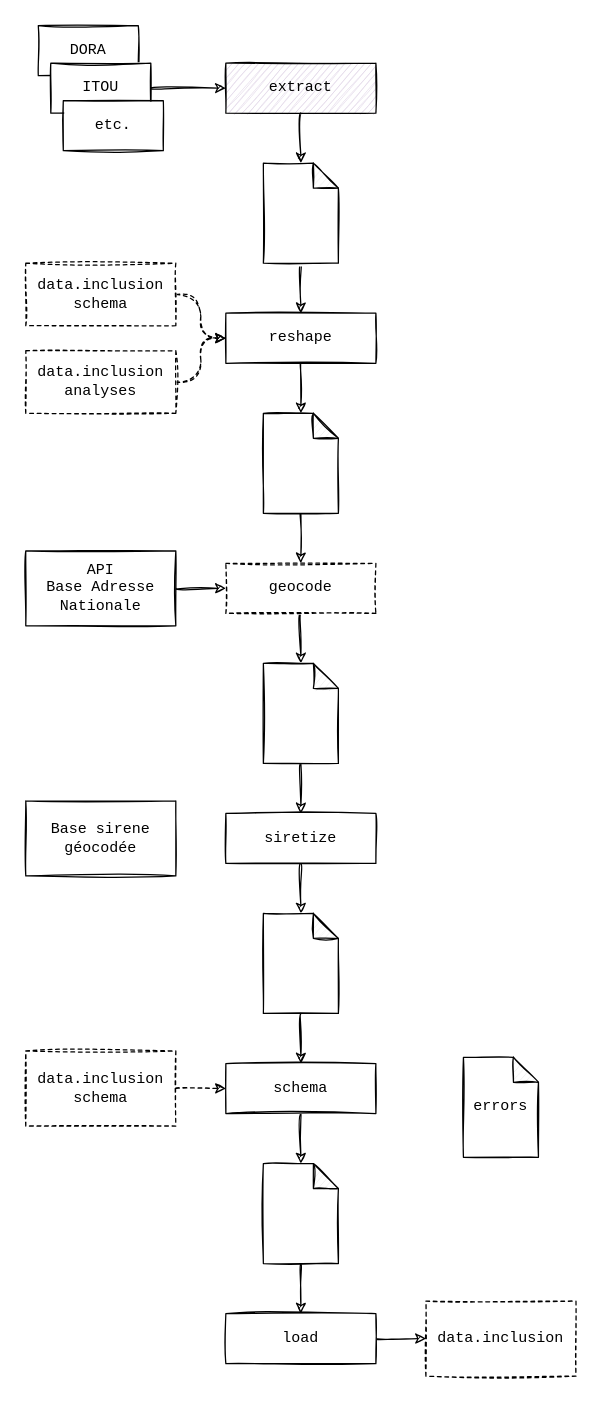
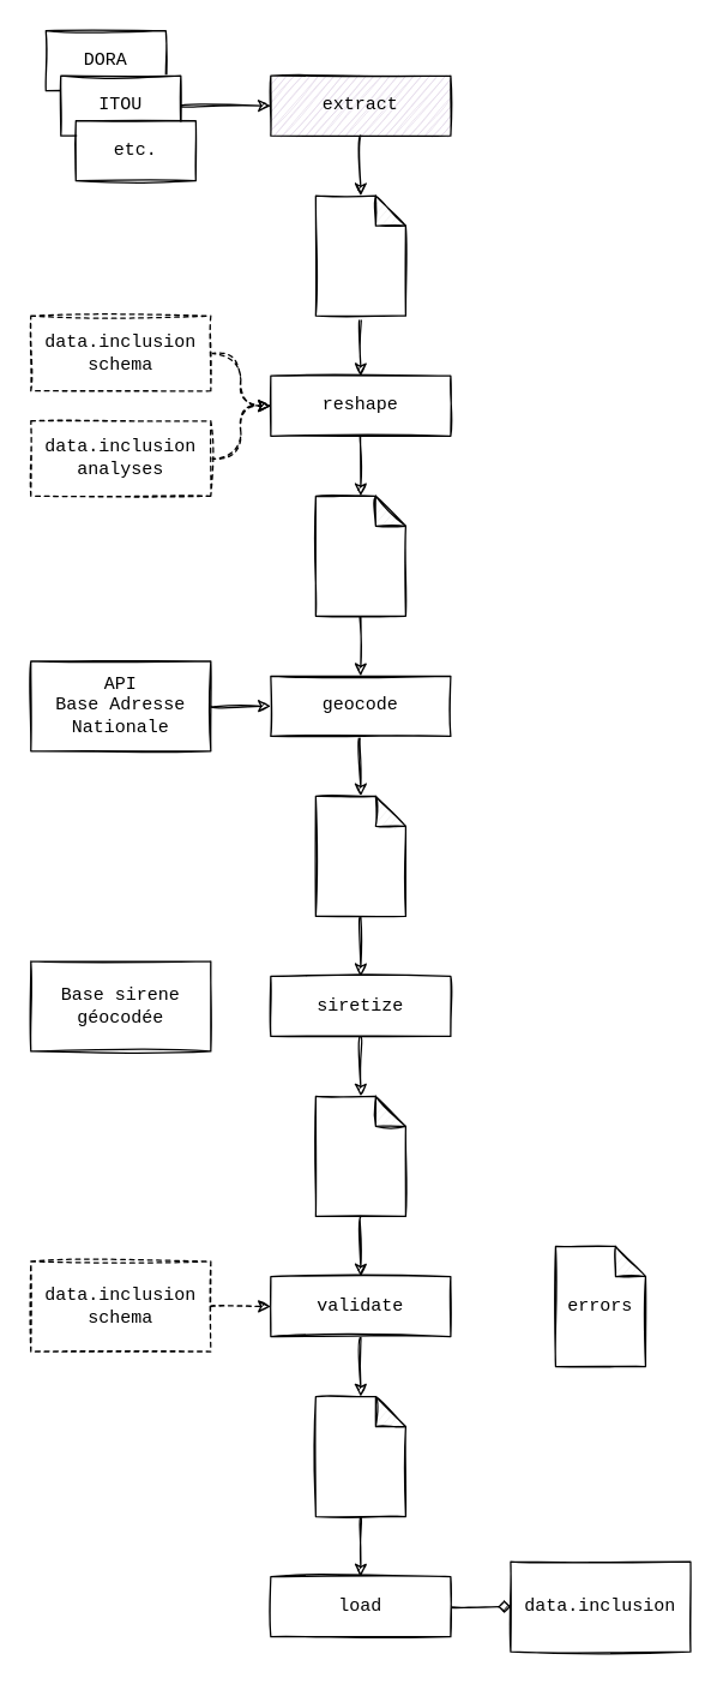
  <mxCell id="0" />
  <mxCell id="1" parent="0" />
  <mxCell id="2" value="" style="edgeStyle=orthogonalEdgeStyle;curved=1;rounded=0;sketch=1;orthogonalLoop=1;jettySize=auto;html=1;fontFamily=Courier New;" edge="1" parent="1" source="3" target="9"><mxGeometry relative="1" as="geometry" /></mxCell>
- <mxCell id="3" value="geocode" style="rounded=0;whiteSpace=wrap;html=1;sketch=1;fontFamily=Courier New;dashed=1;" vertex="1" parent="1"><mxGeometry x="180" y="450" width="120" height="40" as="geometry" /></mxCell>
+ <mxCell id="3" value="geocode" style="rounded=0;whiteSpace=wrap;html=1;sketch=1;fontFamily=Courier New;" vertex="1" parent="1"><mxGeometry x="180" y="450" width="120" height="40" as="geometry" /></mxCell>
  <mxCell id="4" value="" style="edgeStyle=orthogonalEdgeStyle;curved=1;rounded=0;sketch=1;orthogonalLoop=1;jettySize=auto;html=1;fontFamily=Courier New;" edge="1" parent="1" source="5" target="3"><mxGeometry relative="1" as="geometry" /></mxCell>
  <mxCell id="5" value="" style="shape=note;whiteSpace=wrap;html=1;backgroundOutline=1;darkOpacity=0.05;sketch=1;fontFamily=Courier New;size=20;" vertex="1" parent="1"><mxGeometry x="210" y="330" width="60" height="80" as="geometry" /></mxCell>
  <mxCell id="6" value="" style="edgeStyle=orthogonalEdgeStyle;curved=1;rounded=0;sketch=1;orthogonalLoop=1;jettySize=auto;html=1;fontFamily=Courier New;" edge="1" parent="1" source="7" target="25"><mxGeometry relative="1" as="geometry" /></mxCell>
  <mxCell id="7" value="siretize" style="rounded=0;whiteSpace=wrap;html=1;sketch=1;fontFamily=Courier New;" vertex="1" parent="1"><mxGeometry x="180" y="650" width="120" height="40" as="geometry" /></mxCell>
  <mxCell id="8" value="" style="edgeStyle=orthogonalEdgeStyle;curved=1;rounded=0;sketch=1;orthogonalLoop=1;jettySize=auto;html=1;fontFamily=Courier New;" edge="1" parent="1" source="9" target="7"><mxGeometry relative="1" as="geometry" /></mxCell>
  <mxCell id="9" value="" style="shape=note;whiteSpace=wrap;html=1;backgroundOutline=1;darkOpacity=0.05;sketch=1;fontFamily=Courier New;size=20;" vertex="1" parent="1"><mxGeometry x="210" y="530" width="60" height="80" as="geometry" /></mxCell>
  <mxCell id="10" value="" style="edgeStyle=orthogonalEdgeStyle;curved=1;rounded=0;sketch=1;orthogonalLoop=1;jettySize=auto;html=1;fontFamily=Courier New;" edge="1" parent="1" source="11" target="3"><mxGeometry relative="1" as="geometry" /></mxCell>
  <mxCell id="11" value="&lt;div&gt;API&lt;/div&gt;&lt;div&gt;Base Adresse&lt;/div&gt;&lt;div&gt;Nationale&lt;br&gt;&lt;/div&gt;" style="rounded=0;whiteSpace=wrap;html=1;sketch=1;fontFamily=Courier New;" vertex="1" parent="1"><mxGeometry x="20" y="440" width="120" height="60" as="geometry" /></mxCell>
  <mxCell id="12" value="&lt;div&gt;Base sirene&lt;/div&gt;&lt;div&gt;géocodée&lt;br&gt;&lt;/div&gt;" style="rounded=0;whiteSpace=wrap;html=1;sketch=1;fontFamily=Courier New;" vertex="1" parent="1"><mxGeometry x="20" y="640" width="120" height="60" as="geometry" /></mxCell>
  <mxCell id="13" value="" style="edgeStyle=orthogonalEdgeStyle;curved=1;rounded=0;sketch=1;orthogonalLoop=1;jettySize=auto;html=1;fontFamily=Courier New;" edge="1" parent="1" source="14" target="5"><mxGeometry relative="1" as="geometry" /></mxCell>
  <mxCell id="14" value="reshape" style="rounded=0;whiteSpace=wrap;html=1;sketch=1;fontFamily=Courier New;" vertex="1" parent="1"><mxGeometry x="180" y="250" width="120" height="40" as="geometry" /></mxCell>
  <mxCell id="15" value="" style="edgeStyle=orthogonalEdgeStyle;curved=1;rounded=0;sketch=1;orthogonalLoop=1;jettySize=auto;html=1;fontFamily=Courier New;" edge="1" parent="1" source="16" target="14"><mxGeometry relative="1" as="geometry" /></mxCell>
  <mxCell id="16" value="" style="shape=note;whiteSpace=wrap;html=1;backgroundOutline=1;darkOpacity=0.05;sketch=1;fontFamily=Courier New;size=20;" vertex="1" parent="1"><mxGeometry x="210" y="130" width="60" height="80" as="geometry" /></mxCell>
- <mxCell id="17" value="" style="edgeStyle=orthogonalEdgeStyle;curved=1;rounded=0;sketch=1;orthogonalLoop=1;jettySize=auto;html=1;fontFamily=Courier New;" edge="1" parent="1" source="18" target="21"><mxGeometry relative="1" as="geometry" /></mxCell>
+ <mxCell id="17" value="" style="edgeStyle=orthogonalEdgeStyle;curved=1;rounded=0;sketch=1;orthogonalLoop=1;jettySize=auto;html=1;fontFamily=Courier New;endArrow=diamond;" edge="1" parent="1" source="18" target="21"><mxGeometry relative="1" as="geometry" /></mxCell>
  <mxCell id="18" value="load" style="rounded=0;whiteSpace=wrap;html=1;sketch=1;fontFamily=Courier New;" vertex="1" parent="1"><mxGeometry x="180" y="1050" width="120" height="40" as="geometry" /></mxCell>
  <mxCell id="19" value="" style="edgeStyle=orthogonalEdgeStyle;curved=1;rounded=0;sketch=1;orthogonalLoop=1;jettySize=auto;html=1;fontFamily=Courier New;" edge="1" parent="1" source="20" target="18"><mxGeometry relative="1" as="geometry" /></mxCell>
  <mxCell id="20" value="" style="shape=note;whiteSpace=wrap;html=1;backgroundOutline=1;darkOpacity=0.05;sketch=1;fontFamily=Courier New;size=20;" vertex="1" parent="1"><mxGeometry x="210" y="930" width="60" height="80" as="geometry" /></mxCell>
- <mxCell id="21" value="&lt;div&gt;data.inclusion&lt;/div&gt;" style="rounded=0;whiteSpace=wrap;html=1;sketch=1;fontFamily=Courier New;dashed=1;" vertex="1" parent="1"><mxGeometry x="340" y="1040" width="120" height="60" as="geometry" /></mxCell>
+ <mxCell id="21" value="&lt;div&gt;data.inclusion&lt;/div&gt;" style="rounded=0;whiteSpace=wrap;html=1;sketch=1;fontFamily=Courier New;" vertex="1" parent="1"><mxGeometry x="340" y="1040" width="120" height="60" as="geometry" /></mxCell>
  <mxCell id="22" value="" style="edgeStyle=orthogonalEdgeStyle;curved=1;rounded=0;sketch=1;orthogonalLoop=1;jettySize=auto;html=1;fontFamily=Courier New;" edge="1" parent="1" source="23" target="20"><mxGeometry relative="1" as="geometry" /></mxCell>
- <mxCell id="23" value="schema" style="rounded=0;whiteSpace=wrap;html=1;sketch=1;fontFamily=Courier New;" vertex="1" parent="1"><mxGeometry x="180" y="850" width="120" height="40" as="geometry" /></mxCell>
+ <mxCell id="23" value="validate" style="rounded=0;whiteSpace=wrap;html=1;sketch=1;fontFamily=Courier New;" vertex="1" parent="1"><mxGeometry x="180" y="850" width="120" height="40" as="geometry" /></mxCell>
  <mxCell id="24" value="" style="edgeStyle=orthogonalEdgeStyle;curved=1;rounded=0;sketch=1;orthogonalLoop=1;jettySize=auto;html=1;fontFamily=Courier New;" edge="1" parent="1" source="25" target="23"><mxGeometry relative="1" as="geometry" /></mxCell>
  <mxCell id="25" value="" style="shape=note;whiteSpace=wrap;html=1;backgroundOutline=1;darkOpacity=0.05;sketch=1;fontFamily=Courier New;size=20;" vertex="1" parent="1"><mxGeometry x="210" y="730" width="60" height="80" as="geometry" /></mxCell>
- <mxCell id="26" value="errors" style="shape=note;whiteSpace=wrap;html=1;backgroundOutline=1;darkOpacity=0.05;sketch=1;fontFamily=Courier New;size=20;" vertex="1" parent="1"><mxGeometry x="370" y="845" width="60" height="80" as="geometry" /></mxCell>
+ <mxCell id="26" value="errors" style="shape=note;whiteSpace=wrap;html=1;backgroundOutline=1;darkOpacity=0.05;sketch=1;fontFamily=Courier New;size=20;" vertex="1" parent="1"><mxGeometry x="370" y="830" width="60" height="80" as="geometry" /></mxCell>
  <mxCell id="27" value="" style="edgeStyle=orthogonalEdgeStyle;curved=1;rounded=0;sketch=1;orthogonalLoop=1;jettySize=auto;html=1;fontFamily=Courier New;" edge="1" parent="1" source="28" target="16"><mxGeometry relative="1" as="geometry" /></mxCell>
  <mxCell id="28" value="extract" style="rounded=0;whiteSpace=wrap;html=1;sketch=1;fontFamily=Courier New;fillColor=#e1d5e7;" vertex="1" parent="1"><mxGeometry x="180" y="50" width="120" height="40" as="geometry" /></mxCell>
  <mxCell id="29" value="DORA" style="rounded=0;whiteSpace=wrap;html=1;sketch=1;fontFamily=Courier New;" vertex="1" parent="1"><mxGeometry x="30" y="20" width="80" height="40" as="geometry" /></mxCell>
  <mxCell id="30" value="" style="edgeStyle=orthogonalEdgeStyle;curved=1;rounded=0;sketch=1;orthogonalLoop=1;jettySize=auto;html=1;fontFamily=Courier New;" edge="1" parent="1" source="31" target="28"><mxGeometry relative="1" as="geometry" /></mxCell>
  <mxCell id="31" value="ITOU" style="rounded=0;whiteSpace=wrap;html=1;sketch=1;fontFamily=Courier New;" vertex="1" parent="1"><mxGeometry x="40" y="50" width="80" height="40" as="geometry" /></mxCell>
  <mxCell id="32" value="etc." style="rounded=0;whiteSpace=wrap;html=1;sketch=1;fontFamily=Courier New;" vertex="1" parent="1"><mxGeometry x="50" y="80" width="80" height="40" as="geometry" /></mxCell>
  <mxCell id="33" value="" style="edgeStyle=orthogonalEdgeStyle;curved=1;rounded=0;sketch=1;orthogonalLoop=1;jettySize=auto;html=1;fontFamily=Courier New;dashed=1;" edge="1" parent="1" source="34" target="23"><mxGeometry relative="1" as="geometry" /></mxCell>
  <mxCell id="34" value="&lt;div&gt;data.inclusion&lt;br&gt;&lt;/div&gt;&lt;div&gt;schema&lt;/div&gt;" style="rounded=0;whiteSpace=wrap;html=1;sketch=1;fontFamily=Courier New;dashed=1;" vertex="1" parent="1"><mxGeometry x="20" y="840" width="120" height="60" as="geometry" /></mxCell>
  <mxCell id="35" value="" style="edgeStyle=orthogonalEdgeStyle;curved=1;rounded=0;sketch=1;orthogonalLoop=1;jettySize=auto;html=1;fontFamily=Courier New;dashed=1;entryX=0;entryY=0.5;entryDx=0;entryDy=0;" edge="1" parent="1" source="36" target="14"><mxGeometry relative="1" as="geometry"><mxPoint x="130" y="240" as="targetPoint" /></mxGeometry></mxCell>
  <mxCell id="36" value="&lt;div&gt;data.inclusion&lt;br&gt;&lt;/div&gt;&lt;div&gt;schema&lt;/div&gt;" style="rounded=0;whiteSpace=wrap;html=1;sketch=1;fontFamily=Courier New;dashed=1;" vertex="1" parent="1"><mxGeometry x="20" y="210" width="120" height="50" as="geometry" /></mxCell>
  <mxCell id="37" value="" style="edgeStyle=orthogonalEdgeStyle;curved=1;rounded=0;sketch=1;orthogonalLoop=1;jettySize=auto;html=1;fontFamily=Courier New;dashed=1;" edge="1" parent="1" source="38" target="14"><mxGeometry relative="1" as="geometry"><mxPoint x="120" y="310" as="targetPoint" /></mxGeometry></mxCell>
  <mxCell id="38" value="&lt;div&gt;data.inclusion&lt;br&gt;&lt;/div&gt;&lt;div&gt;analyses&lt;br&gt;&lt;/div&gt;" style="rounded=0;whiteSpace=wrap;html=1;sketch=1;fontFamily=Courier New;dashed=1;" vertex="1" parent="1"><mxGeometry x="20" y="280" width="120" height="50" as="geometry" /></mxCell>
